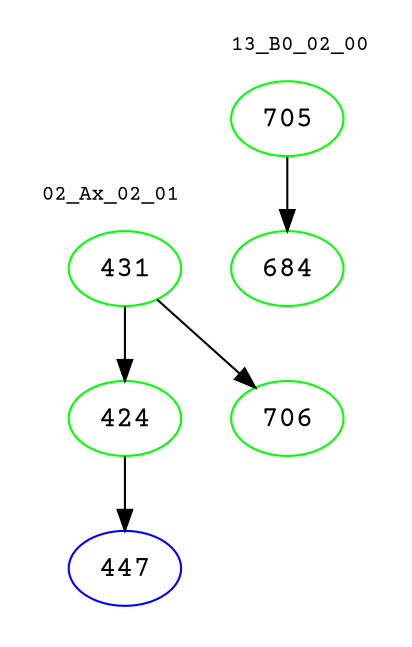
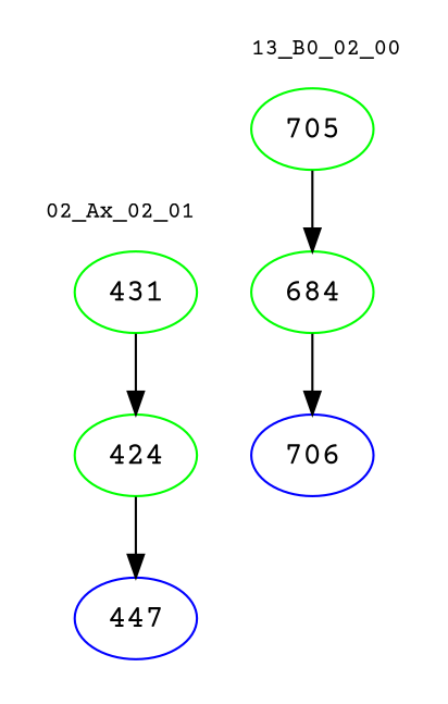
  digraph {
    fontname="Courier Prime"
    node [color=green fontname="Courier Prime"]
    edge [color=black fontname="Courier Prime"]
    n1 [label=431]
    n2 [label=424]
    n3 [color=blue label=447]
    n4 [label=705]
    n5 [label=684]
-   n6 [label=706]
+   n6 [color=blue label=706]
    subgraph cluster_1 {
      color=white
      fontsize=10
      label="02_Ax_02_01"
      n1
      n2
      n3
    }
    subgraph cluster_2 {
      color=white
      fontsize=10
      label="13_B0_02_00"
      n4
      n5
      n6
    }
    n1 -> n2
    n2 -> n3
    n4 -> n5
-   n1 -> n6
+   n5 -> n6
  }
